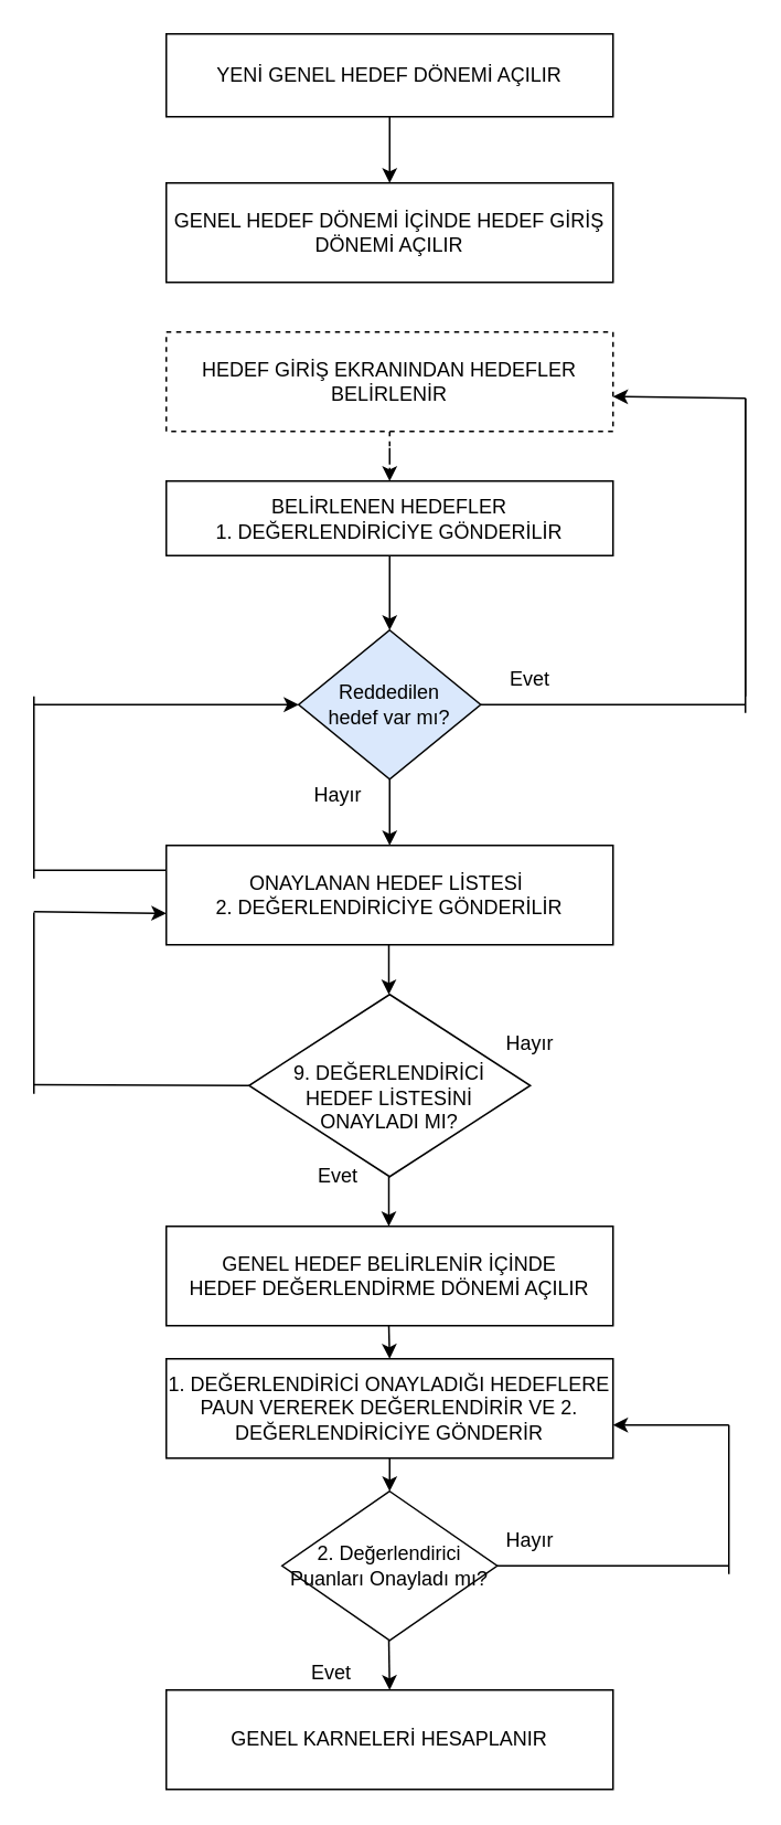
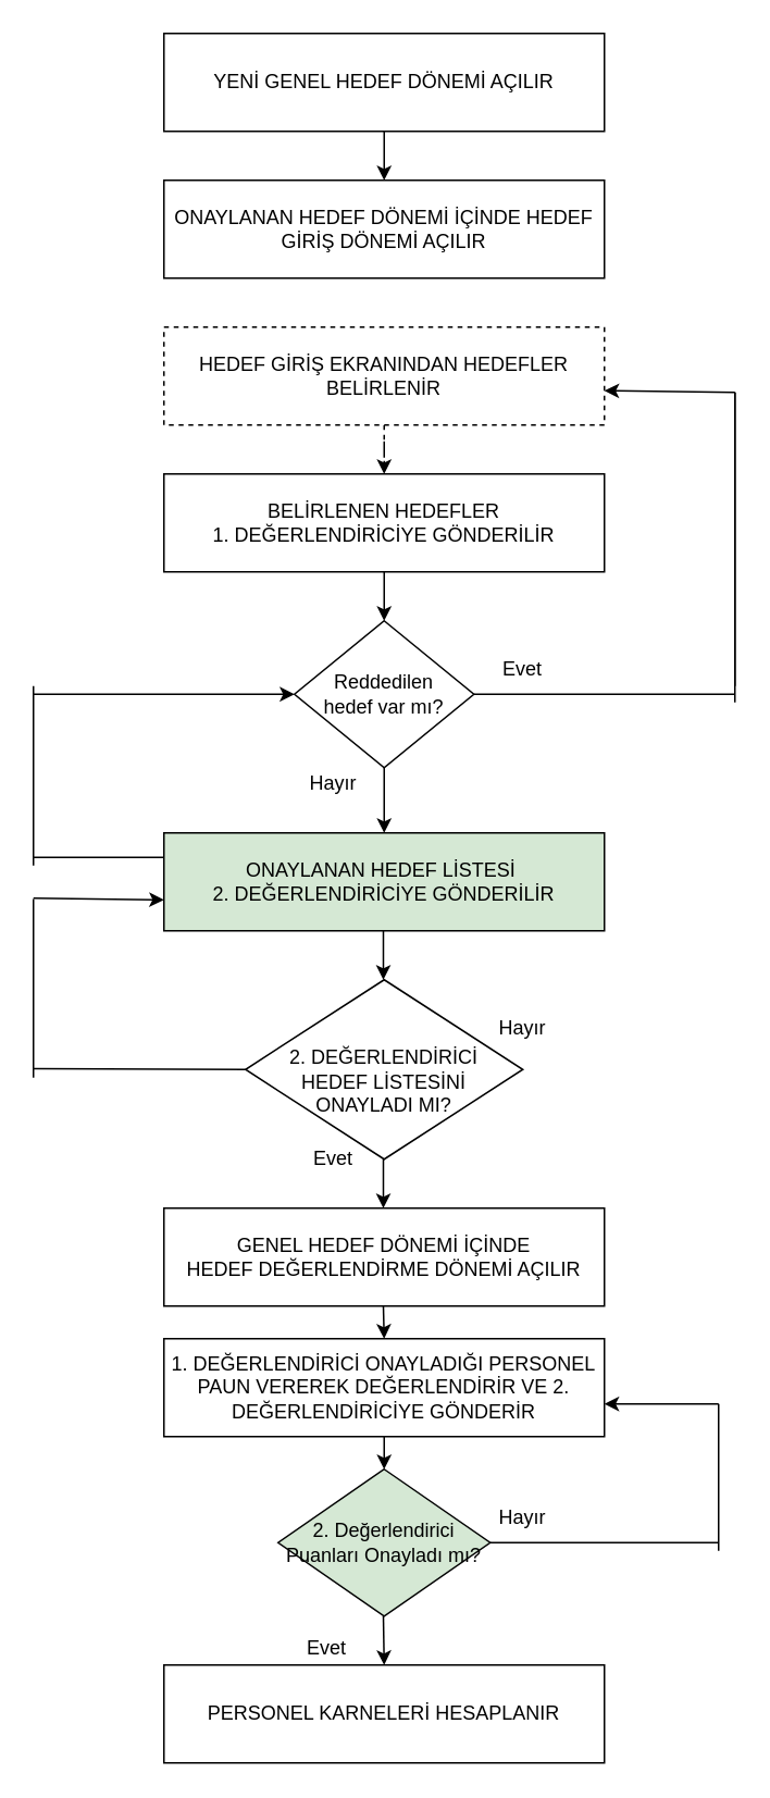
  <mxCell id="0" />
  <mxCell id="1" parent="0" />
- <mxCell id="2" value="YENİ GENEL HEDEF DÖNEMİ AÇILIR" style="rounded=0;whiteSpace=wrap;html=1;" parent="1" vertex="1"><mxGeometry x="100" y="20" width="270" height="50" as="geometry" /></mxCell>
- <mxCell id="3" value="GENEL HEDEF DÖNEMİ İÇİNDE HEDEF GİRİŞ DÖNEMİ AÇILIR" style="rounded=0;whiteSpace=wrap;html=1;" parent="1" vertex="1"><mxGeometry x="100" y="110" width="270" height="60" as="geometry" /></mxCell>
+ <mxCell id="2" value="YENİ GENEL HEDEF DÖNEMİ AÇILIR" style="rounded=0;whiteSpace=wrap;html=1;" parent="1" vertex="1"><mxGeometry x="100" width="270" height="60" as="geometry" y="20" /></mxCell>
+ <mxCell id="3" value="ONAYLANAN HEDEF DÖNEMİ İÇİNDE HEDEF GİRİŞ DÖNEMİ AÇILIR" style="rounded=0;whiteSpace=wrap;html=1;" parent="1" vertex="1"><mxGeometry x="100" y="110" width="270" height="60" as="geometry" /></mxCell>
  <mxCell id="4" style="edgeStyle=orthogonalEdgeStyle;rounded=0;orthogonalLoop=1;jettySize=auto;html=1;entryX=0.5;entryY=0;entryDx=0;entryDy=0;dashed=1;" parent="1" source="5" target="7" edge="1"><mxGeometry relative="1" as="geometry" /></mxCell>
  <mxCell id="5" value="HEDEF GİRİŞ EKRANINDAN HEDEFLER BELİRLENİR" style="rounded=0;whiteSpace=wrap;html=1;dashed=1;" parent="1" vertex="1"><mxGeometry x="100" y="200" width="270" height="60" as="geometry" /></mxCell>
  <mxCell id="6" style="edgeStyle=orthogonalEdgeStyle;rounded=0;orthogonalLoop=1;jettySize=auto;html=1;" parent="1" source="7" edge="1"><mxGeometry relative="1" as="geometry"><mxPoint x="235" y="380" as="targetPoint" /></mxGeometry></mxCell>
- <mxCell id="7" value="BELİRLENEN HEDEFLER &lt;br&gt;1. DEĞERLENDİRİCİYE GÖNDERİLİR" style="rounded=0;whiteSpace=wrap;html=1;" parent="1" vertex="1"><mxGeometry x="100" y="290" width="270" height="45" as="geometry" /></mxCell>
+ <mxCell id="7" value="BELİRLENEN HEDEFLER &lt;br&gt;1. DEĞERLENDİRİCİYE GÖNDERİLİR" style="rounded=0;whiteSpace=wrap;html=1;" parent="1" vertex="1"><mxGeometry x="100" y="290" width="270" height="60" as="geometry" /></mxCell>
  <mxCell id="8" value="" style="endArrow=classic;html=1;exitX=0.5;exitY=1;exitDx=0;exitDy=0;" parent="1" source="2" edge="1"><mxGeometry width="50" height="50" relative="1" as="geometry"><mxPoint x="200" y="400" as="sourcePoint" /><mxPoint x="235" y="110" as="targetPoint" /></mxGeometry></mxCell>
- <mxCell id="9" value="Reddedilen &lt;br&gt;hedef var mı?" style="rhombus;whiteSpace=wrap;html=1;fillColor=#dae8fc;" parent="1" vertex="1"><mxGeometry x="180" y="380" width="110" height="90" as="geometry" /></mxCell>
+ <mxCell id="9" value="Reddedilen &lt;br&gt;hedef var mı?" style="rhombus;whiteSpace=wrap;html=1;" parent="1" vertex="1"><mxGeometry x="180" y="380" width="110" height="90" as="geometry" /></mxCell>
  <mxCell id="10" value="" style="endArrow=none;html=1;exitX=1;exitY=0.5;exitDx=0;exitDy=0;" parent="1" source="9" edge="1"><mxGeometry width="50" height="50" relative="1" as="geometry"><mxPoint x="200" y="400" as="sourcePoint" /><mxPoint x="450" y="425" as="targetPoint" /></mxGeometry></mxCell>
  <mxCell id="11" value="" style="endArrow=none;html=1;" parent="1" edge="1"><mxGeometry width="50" height="50" relative="1" as="geometry"><mxPoint x="450" y="430" as="sourcePoint" /><mxPoint x="450" y="240" as="targetPoint" /></mxGeometry></mxCell>
  <mxCell id="12" value="" style="endArrow=classic;html=1;entryX=1;entryY=0.65;entryDx=0;entryDy=0;entryPerimeter=0;" parent="1" target="5" edge="1"><mxGeometry width="50" height="50" relative="1" as="geometry"><mxPoint x="450" y="240" as="sourcePoint" /><mxPoint x="250" y="350" as="targetPoint" /></mxGeometry></mxCell>
  <mxCell id="13" value="Hayır" style="text;html=1;strokeColor=none;fillColor=none;align=center;verticalAlign=middle;whiteSpace=wrap;rounded=0;" parent="1" vertex="1"><mxGeometry x="184" y="470" width="40" height="20" as="geometry" /></mxCell>
  <mxCell id="14" value="Evet" style="text;html=1;strokeColor=none;fillColor=none;align=center;verticalAlign=middle;whiteSpace=wrap;rounded=0;" parent="1" vertex="1"><mxGeometry x="300" y="400" width="40" height="20" as="geometry" /></mxCell>
  <mxCell id="15" value="" style="endArrow=classic;html=1;exitX=0.5;exitY=1;exitDx=0;exitDy=0;" parent="1" source="9" edge="1"><mxGeometry width="50" height="50" relative="1" as="geometry"><mxPoint x="200" y="400" as="sourcePoint" /><mxPoint x="235" y="510" as="targetPoint" /></mxGeometry></mxCell>
- <mxCell id="16" value="ONAYLANAN HEDEF LİSTESİ&amp;nbsp;&lt;br&gt;2. DEĞERLENDİRİCİYE GÖNDERİLİR" style="rounded=0;whiteSpace=wrap;html=1;" parent="1" vertex="1"><mxGeometry x="100" y="510" width="270" height="60" as="geometry" /></mxCell>
- <mxCell id="17" value="&lt;br&gt;9. DEĞERLENDİRİCİ &lt;br&gt;HEDEF LİSTESİNİ &lt;br&gt;ONAYLADI MI?" style="rhombus;whiteSpace=wrap;html=1;" parent="1" vertex="1"><mxGeometry x="150" y="600" width="170" height="110" as="geometry" /></mxCell>
+ <mxCell id="16" value="ONAYLANAN HEDEF LİSTESİ&amp;nbsp;&lt;br&gt;2. DEĞERLENDİRİCİYE GÖNDERİLİR" style="rounded=0;whiteSpace=wrap;html=1;fillColor=#d5e8d4;" parent="1" vertex="1"><mxGeometry x="100" y="510" width="270" height="60" as="geometry" /></mxCell>
+ <mxCell id="17" value="&lt;br&gt;2. DEĞERLENDİRİCİ &lt;br&gt;HEDEF LİSTESİNİ &lt;br&gt;ONAYLADI MI?" style="rhombus;whiteSpace=wrap;html=1;" parent="1" vertex="1"><mxGeometry x="150" y="600" width="170" height="110" as="geometry" /></mxCell>
  <mxCell id="18" style="edgeStyle=orthogonalEdgeStyle;rounded=0;orthogonalLoop=1;jettySize=auto;html=1;" parent="1" edge="1"><mxGeometry relative="1" as="geometry"><mxPoint x="234.5" y="600" as="targetPoint" /><mxPoint x="234.5" y="570" as="sourcePoint" /></mxGeometry></mxCell>
  <mxCell id="19" value="" style="endArrow=none;html=1;" parent="1" edge="1"><mxGeometry width="50" height="50" relative="1" as="geometry"><mxPoint x="450" y="420" as="sourcePoint" /><mxPoint x="450" y="240" as="targetPoint" /></mxGeometry></mxCell>
  <mxCell id="20" value="" style="endArrow=none;html=1;exitX=1;exitY=0.5;exitDx=0;exitDy=0;" parent="1" edge="1"><mxGeometry width="50" height="50" relative="1" as="geometry"><mxPoint x="150" y="655" as="sourcePoint" /><mxPoint x="20" y="654.5" as="targetPoint" /></mxGeometry></mxCell>
  <mxCell id="21" value="" style="endArrow=none;html=1;" parent="1" edge="1"><mxGeometry width="50" height="50" relative="1" as="geometry"><mxPoint x="20" y="550.5" as="sourcePoint" /><mxPoint x="20" y="660" as="targetPoint" /></mxGeometry></mxCell>
  <mxCell id="22" value="" style="endArrow=classic;html=1;entryX=1;entryY=0.65;entryDx=0;entryDy=0;entryPerimeter=0;" parent="1" edge="1"><mxGeometry width="50" height="50" relative="1" as="geometry"><mxPoint x="20" y="550" as="sourcePoint" /><mxPoint x="100" y="551" as="targetPoint" /></mxGeometry></mxCell>
  <mxCell id="23" value="Evet" style="text;html=1;strokeColor=none;fillColor=none;align=center;verticalAlign=middle;whiteSpace=wrap;rounded=0;" parent="1" vertex="1"><mxGeometry x="184" y="700" width="40" height="20" as="geometry" /></mxCell>
  <mxCell id="24" value="Hayır" style="text;html=1;strokeColor=none;fillColor=none;align=center;verticalAlign=middle;whiteSpace=wrap;rounded=0;" parent="1" vertex="1"><mxGeometry x="300" y="620" width="40" height="20" as="geometry" /></mxCell>
- <mxCell id="25" value="GENEL HEDEF BELİRLENİR İÇİNDE &lt;br&gt;HEDEF DEĞERLENDİRME DÖNEMİ AÇILIR" style="rounded=0;whiteSpace=wrap;html=1;" parent="1" vertex="1"><mxGeometry x="100" y="740" width="270" height="60" as="geometry" /></mxCell>
+ <mxCell id="25" value="GENEL HEDEF DÖNEMİ İÇİNDE &lt;br&gt;HEDEF DEĞERLENDİRME DÖNEMİ AÇILIR" style="rounded=0;whiteSpace=wrap;html=1;" parent="1" vertex="1"><mxGeometry x="100" y="740" width="270" height="60" as="geometry" /></mxCell>
  <mxCell id="26" style="edgeStyle=orthogonalEdgeStyle;rounded=0;orthogonalLoop=1;jettySize=auto;html=1;" parent="1" edge="1"><mxGeometry relative="1" as="geometry"><mxPoint x="234.5" y="740" as="targetPoint" /><mxPoint x="234.5" y="710" as="sourcePoint" /></mxGeometry></mxCell>
  <mxCell id="27" value="" style="edgeStyle=orthogonalEdgeStyle;rounded=0;orthogonalLoop=1;jettySize=auto;html=1;entryX=0.5;entryY=0;entryDx=0;entryDy=0;" parent="1" source="28" edge="1"><mxGeometry relative="1" as="geometry"><mxPoint x="235" y="900" as="targetPoint" /></mxGeometry></mxCell>
- <mxCell id="28" value="1. DEĞERLENDİRİCİ ONAYLADIĞI HEDEFLERE PAUN VEREREK DEĞERLENDİRİR VE 2. DEĞERLENDİRİCİYE GÖNDERİR" style="rounded=0;whiteSpace=wrap;html=1;" parent="1" vertex="1"><mxGeometry x="100" y="820" width="270" height="60" as="geometry" /></mxCell>
+ <mxCell id="28" value="1. DEĞERLENDİRİCİ ONAYLADIĞI PERSONEL PAUN VEREREK DEĞERLENDİRİR VE 2. DEĞERLENDİRİCİYE GÖNDERİR" style="rounded=0;whiteSpace=wrap;html=1;" parent="1" vertex="1"><mxGeometry x="100" y="820" width="270" height="60" as="geometry" /></mxCell>
  <mxCell id="29" style="edgeStyle=orthogonalEdgeStyle;rounded=0;orthogonalLoop=1;jettySize=auto;html=1;" parent="1" edge="1"><mxGeometry relative="1" as="geometry"><mxPoint x="235" y="820" as="targetPoint" /><mxPoint x="234.5" y="800" as="sourcePoint" /></mxGeometry></mxCell>
  <mxCell id="30" value="" style="endArrow=none;html=1;exitX=0;exitY=0.25;exitDx=0;exitDy=0;" parent="1" source="16" edge="1"><mxGeometry width="50" height="50" relative="1" as="geometry"><mxPoint x="200" y="580" as="sourcePoint" /><mxPoint x="20" y="525" as="targetPoint" /></mxGeometry></mxCell>
  <mxCell id="31" value="" style="endArrow=none;html=1;" parent="1" edge="1"><mxGeometry width="50" height="50" relative="1" as="geometry"><mxPoint x="20" y="420" as="sourcePoint" /><mxPoint x="20" y="530" as="targetPoint" /></mxGeometry></mxCell>
  <mxCell id="32" value="" style="endArrow=classic;html=1;entryX=0;entryY=0.5;entryDx=0;entryDy=0;" parent="1" target="9" edge="1"><mxGeometry width="50" height="50" relative="1" as="geometry"><mxPoint x="20" y="425" as="sourcePoint" /><mxPoint x="250" y="530" as="targetPoint" /></mxGeometry></mxCell>
- <mxCell id="33" value="2. Değerlendirici Puanları Onayladı mı?" style="rhombus;whiteSpace=wrap;html=1;" parent="1" vertex="1"><mxGeometry x="170" y="900" width="130" height="90" as="geometry" /></mxCell>
+ <mxCell id="33" value="2. Değerlendirici Puanları Onayladı mı?" style="rhombus;whiteSpace=wrap;html=1;fillColor=#d5e8d4;" parent="1" vertex="1"><mxGeometry x="170" y="900" width="130" height="90" as="geometry" /></mxCell>
  <mxCell id="34" value="" style="endArrow=none;html=1;exitX=1;exitY=0.5;exitDx=0;exitDy=0;" parent="1" source="33" edge="1"><mxGeometry width="50" height="50" relative="1" as="geometry"><mxPoint x="200" y="950" as="sourcePoint" /><mxPoint x="440" y="945" as="targetPoint" /></mxGeometry></mxCell>
  <mxCell id="35" value="Hayır" style="text;html=1;strokeColor=none;fillColor=none;align=center;verticalAlign=middle;whiteSpace=wrap;rounded=0;" parent="1" vertex="1"><mxGeometry x="300" y="920" width="40" height="20" as="geometry" /></mxCell>
  <mxCell id="36" value="Evet" style="text;html=1;strokeColor=none;fillColor=none;align=center;verticalAlign=middle;whiteSpace=wrap;rounded=0;" parent="1" vertex="1"><mxGeometry x="180" y="1000" width="40" height="20" as="geometry" /></mxCell>
  <mxCell id="37" value="" style="edgeStyle=orthogonalEdgeStyle;rounded=0;orthogonalLoop=1;jettySize=auto;html=1;" parent="1" edge="1"><mxGeometry relative="1" as="geometry"><mxPoint x="234.5" y="990" as="sourcePoint" /><mxPoint x="235" y="1020" as="targetPoint" /></mxGeometry></mxCell>
- <mxCell id="38" value="GENEL KARNELERİ HESAPLANIR" style="rounded=0;whiteSpace=wrap;html=1;" parent="1" vertex="1"><mxGeometry x="100" y="1020" width="270" height="60" as="geometry" /></mxCell>
+ <mxCell id="38" value="PERSONEL KARNELERİ HESAPLANIR" style="rounded=0;whiteSpace=wrap;html=1;" parent="1" vertex="1"><mxGeometry x="100" y="1020" width="270" height="60" as="geometry" /></mxCell>
  <mxCell id="39" value="" style="endArrow=classic;html=1;entryX=1;entryY=0.65;entryDx=0;entryDy=0;entryPerimeter=0;" parent="1" edge="1"><mxGeometry width="50" height="50" relative="1" as="geometry"><mxPoint x="440" y="860" as="sourcePoint" /><mxPoint x="370" y="860" as="targetPoint" /></mxGeometry></mxCell>
  <mxCell id="40" value="" style="endArrow=none;html=1;" parent="1" edge="1"><mxGeometry width="50" height="50" relative="1" as="geometry"><mxPoint x="440" y="950" as="sourcePoint" /><mxPoint x="440" y="860" as="targetPoint" /></mxGeometry></mxCell>
